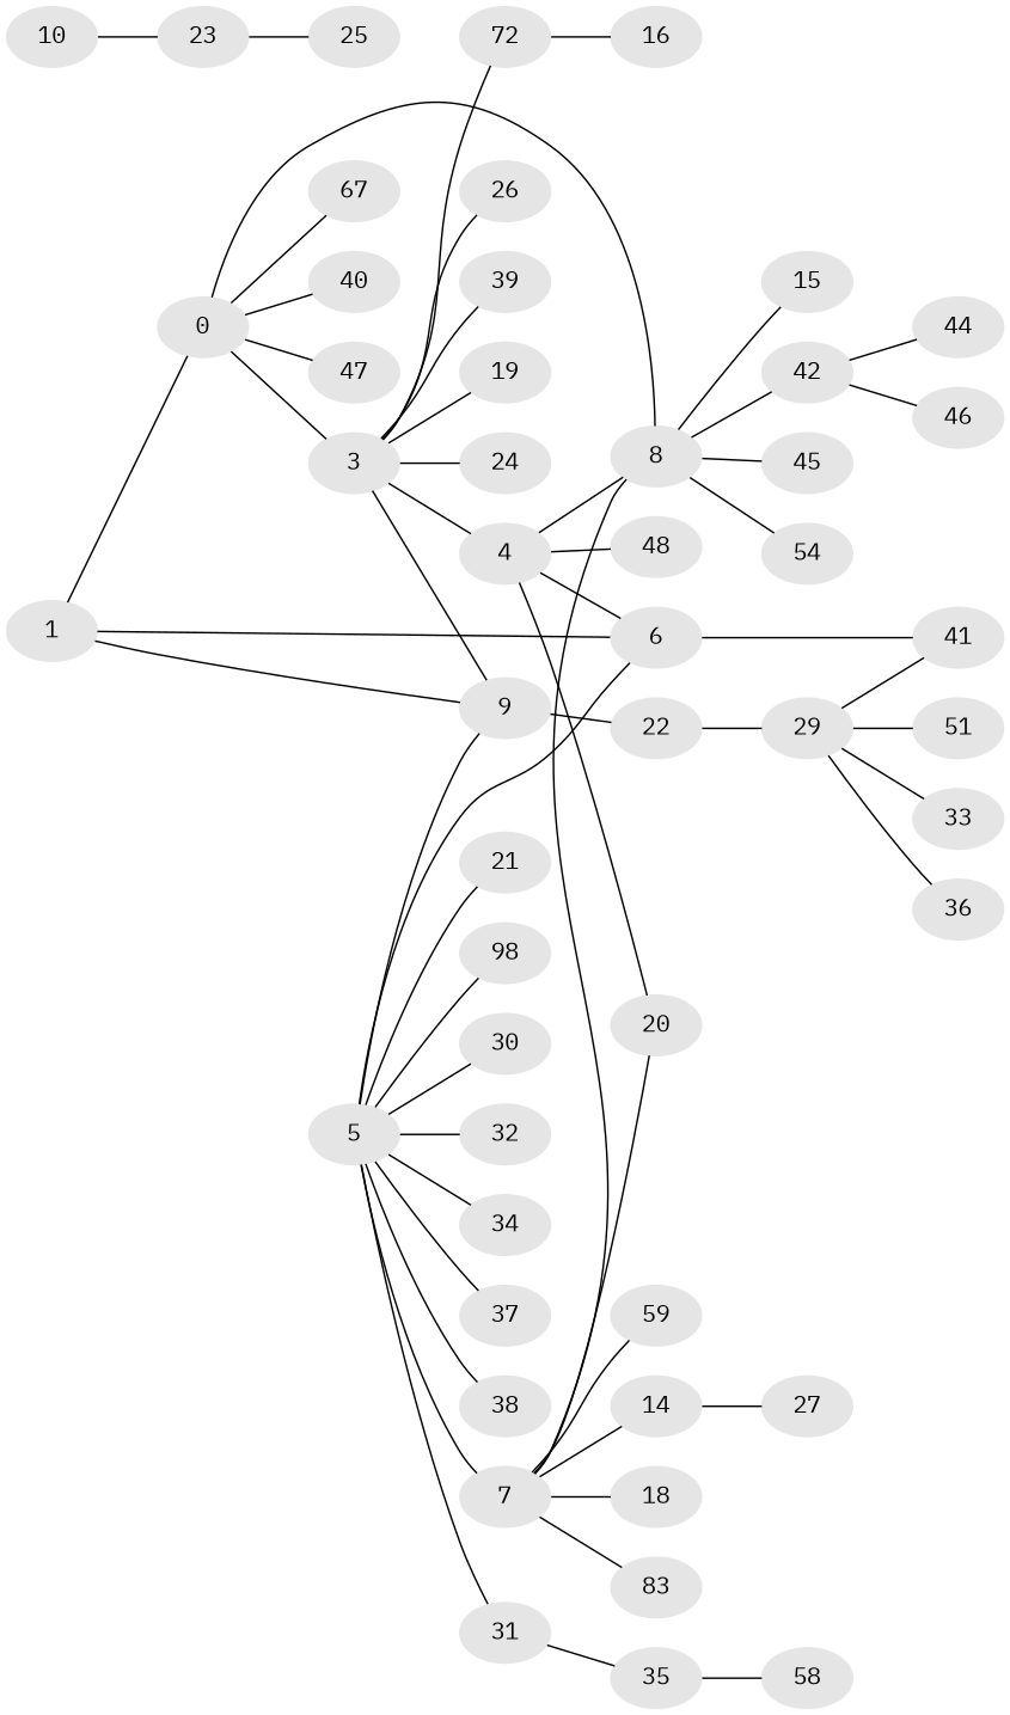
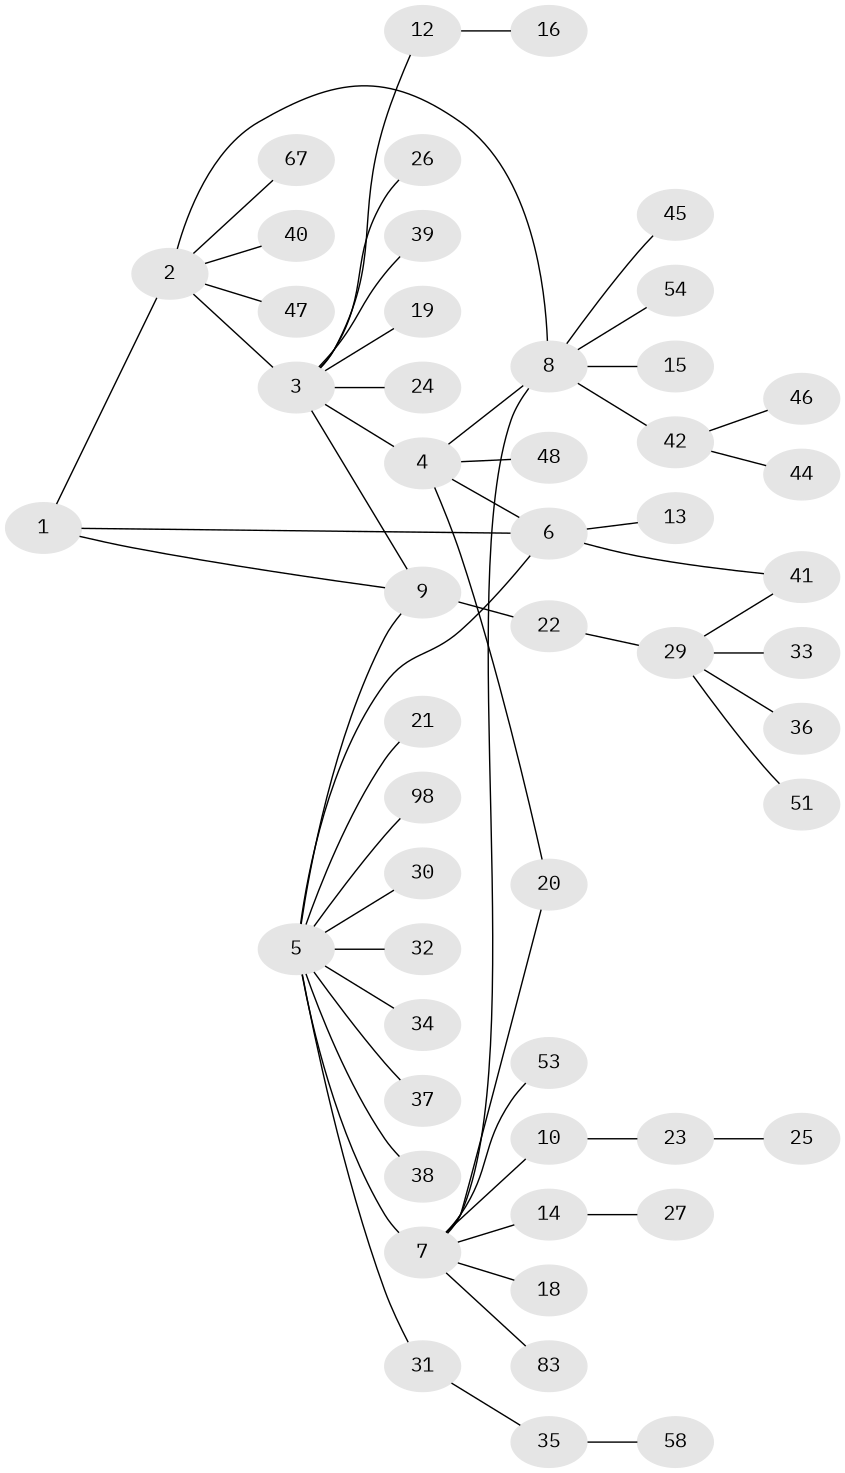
  graph {
    fontname="IBM Plex Mono"
    rankdir=LR
    node [color=gray90 fontname="IBM Plex Mono" style=filled]
    edge [fontname="IBM Plex Mono"]
    1
-   2 [label=0]
+   2
    6
    9
    3
    8
    n7 [label=67]
    40
    47
+   13
    41
    22
    4
-   12 [label=72]
+   12
    19
    24
    26
    39
    15
    42
    45
    54
    20
    48
    16
    5
    7
    21
    n29 [label=98]
    30
    31
    32
    34
    37
    38
    10
    14
    18
    n39 [label=83]
-   53 [label=59]
+   53
    35
    23
    27
    44
    46
    29
    25
    33
    36
    51
    n51 [label=58]
    1 -- 2
    1 -- 6
    1 -- 9
    2 -- 3
    2 -- 8
    2 -- n7
    2 -- 40
    2 -- 47
+   6 -- 13
    6 -- 41
    9 -- 22
    3 -- 9
    3 -- 4
    3 -- 12
    3 -- 19
    3 -- 24
    3 -- 26
    3 -- 39
    8 -- 15
    8 -- 42
    8 -- 45
    8 -- 54
    22 -- 29
    4 -- 6
    4 -- 8
    4 -- 20
    4 -- 48
    12 -- 16
    42 -- 44
    42 -- 46
    5 -- 6
    5 -- 9
    5 -- 7
    5 -- 21
    5 -- n29
    5 -- 30
    5 -- 31
    5 -- 32
    5 -- 34
    5 -- 37
    5 -- 38
    7 -- 8
    7 -- 20
+   7 -- 10
    7 -- 14
    7 -- 18
    7 -- n39
    7 -- 53
    31 -- 35
    10 -- 23
    14 -- 27
    35 -- n51
    23 -- 25
    29 -- 41
    29 -- 33
    29 -- 36
    29 -- 51
  }
